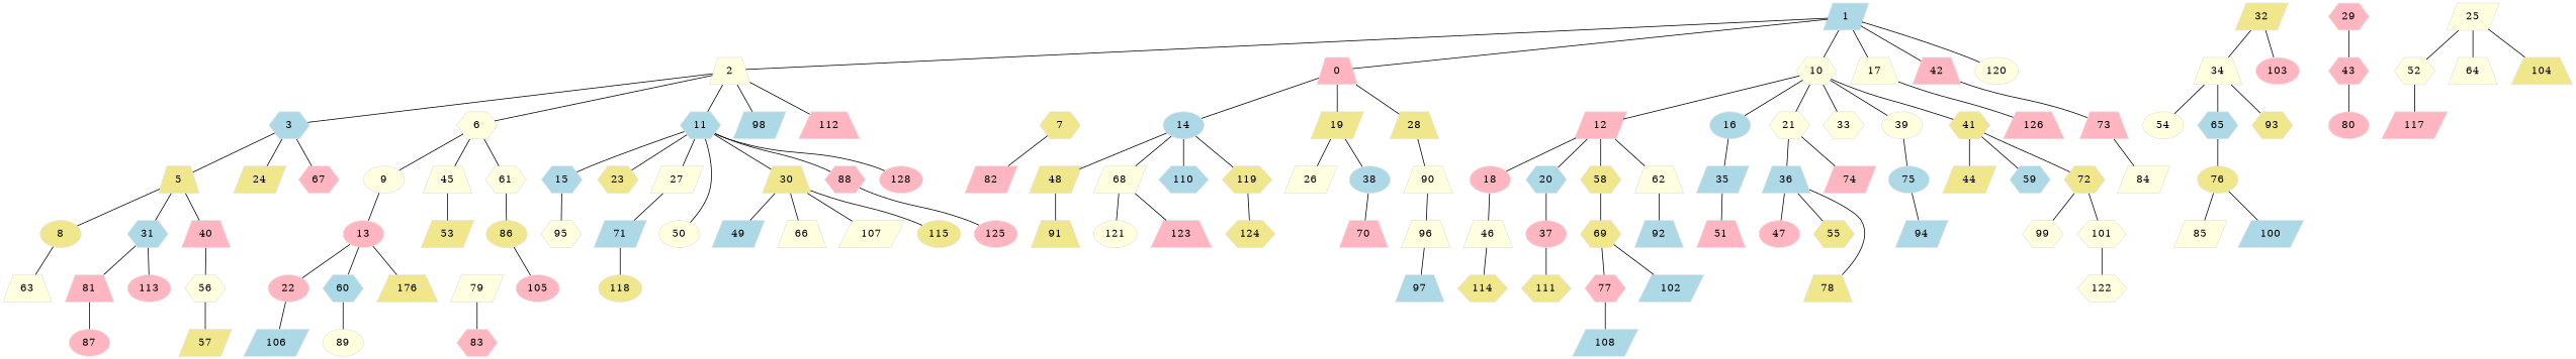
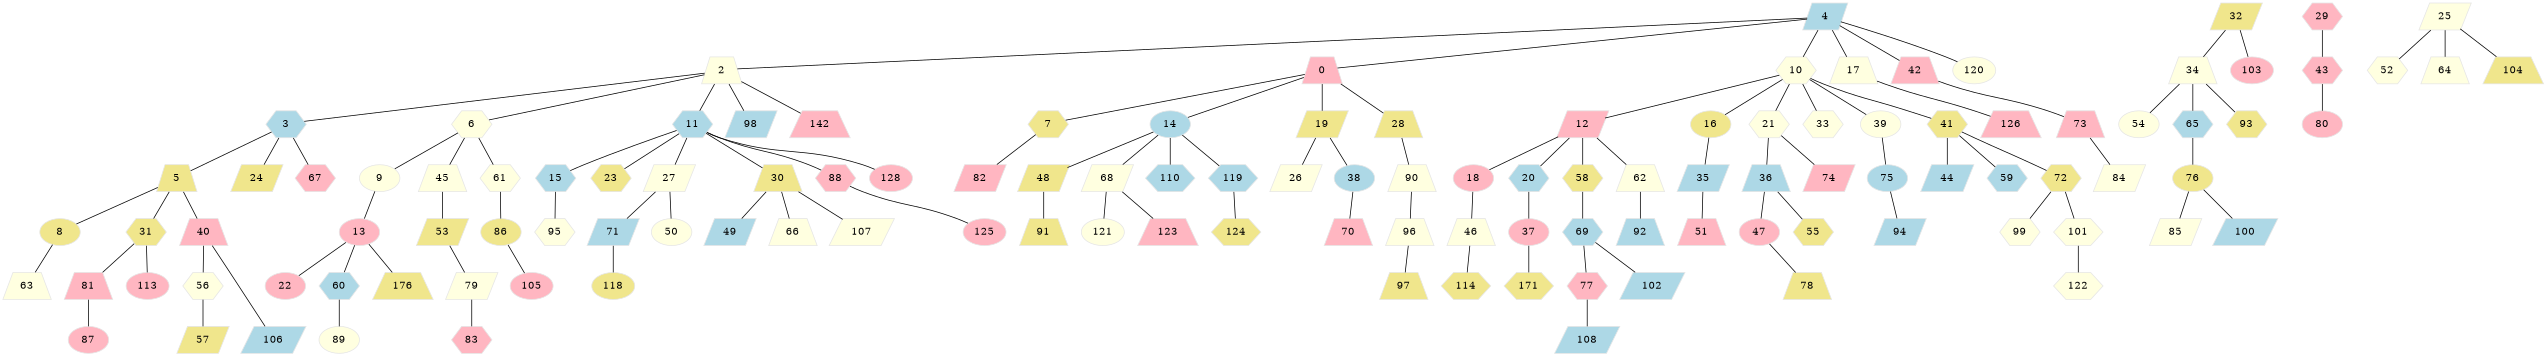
  graph {
    node [color=gray90 fillcolor=lightyellow shape=hexagon style=filled]
-   1 [fillcolor=lightblue shape=parallelogram]
+   1 [fillcolor=lightblue shape=parallelogram label=4]
    2 [shape=trapezium]
    n3 [fillcolor=lightpink label=0 shape=trapezium]
    10
    17 [shape=trapezium]
    42 [fillcolor=lightpink shape=trapezium]
    120 [shape=ellipse]
    3 [fillcolor=lightblue]
    6
    11 [fillcolor=lightblue]
    98 [fillcolor=lightblue shape=parallelogram]
-   112 [fillcolor=lightpink shape=trapezium]
+   112 [fillcolor=lightpink shape=trapezium label=142]
    7 [fillcolor=khaki]
    14 [fillcolor=lightblue shape=ellipse]
    19 [fillcolor=khaki shape=parallelogram]
    28 [fillcolor=khaki shape=trapezium]
    12 [fillcolor=lightpink shape=parallelogram]
-   16 [fillcolor=lightblue shape=ellipse]
+   16 [fillcolor=khaki shape=ellipse]
    21
    33
    39 [shape=ellipse]
    41 [fillcolor=khaki]
    126 [fillcolor=lightpink shape=trapezium]
    73 [fillcolor=lightpink shape=trapezium]
    5 [fillcolor=khaki shape=trapezium]
    24 [fillcolor=khaki shape=parallelogram]
    67 [fillcolor=lightpink]
    9 [shape=ellipse]
    45 [shape=trapezium]
    61
    15 [fillcolor=lightblue]
    23 [fillcolor=khaki]
    27 [shape=parallelogram]
    30 [fillcolor=khaki shape=trapezium]
    50 [shape=ellipse]
    88 [fillcolor=lightpink]
    128 [fillcolor=lightpink shape=ellipse]
    8 [fillcolor=khaki shape=ellipse]
-   31 [fillcolor=lightblue]
+   31 [fillcolor=khaki]
    40 [fillcolor=lightpink shape=trapezium]
    82 [fillcolor=lightpink shape=parallelogram]
    48 [fillcolor=khaki shape=parallelogram]
    68 [shape=parallelogram]
    110 [fillcolor=lightblue]
-   119 [fillcolor=khaki]
+   119 [fillcolor=lightblue]
    26 [shape=parallelogram]
    38 [fillcolor=lightblue shape=ellipse]
    90 [shape=trapezium]
    63 [shape=trapezium]
    81 [fillcolor=lightpink shape=trapezium]
    113 [fillcolor=lightpink shape=ellipse]
    56
    13 [fillcolor=lightpink shape=ellipse]
    53 [fillcolor=khaki shape=parallelogram]
    86 [fillcolor=khaki shape=ellipse]
    32 [fillcolor=khaki shape=parallelogram]
    34 [shape=trapezium]
    103 [fillcolor=lightpink shape=ellipse]
    22 [fillcolor=lightpink shape=ellipse]
    60 [fillcolor=lightblue]
    n61 [fillcolor=khaki label=176 shape=trapezium]
    18 [fillcolor=lightpink shape=ellipse]
    20 [fillcolor=lightblue]
    58 [fillcolor=khaki]
    62 [shape=trapezium]
    35 [fillcolor=lightblue shape=parallelogram]
    36 [fillcolor=lightblue shape=trapezium]
    74 [fillcolor=lightpink shape=parallelogram]
    75 [fillcolor=lightblue shape=ellipse]
-   44 [fillcolor=khaki shape=parallelogram]
+   44 [fillcolor=lightblue shape=parallelogram]
    59 [fillcolor=lightblue]
    72 [fillcolor=khaki]
    95
    71 [fillcolor=lightblue shape=parallelogram]
    49 [fillcolor=lightblue shape=parallelogram]
    66 [shape=trapezium]
    107 [shape=parallelogram]
-   115 [fillcolor=khaki shape=ellipse]
    125 [fillcolor=lightpink shape=ellipse]
    46 [shape=trapezium]
    37 [fillcolor=lightpink shape=ellipse]
-   69 [fillcolor=khaki]
+   69 [fillcolor=lightblue]
    92 [fillcolor=lightblue shape=trapezium]
    106 [fillcolor=lightblue shape=parallelogram]
    89 [shape=ellipse]
    91 [fillcolor=khaki shape=trapezium]
    121 [shape=ellipse]
    123 [fillcolor=lightpink shape=trapezium]
    124 [fillcolor=khaki]
    51 [fillcolor=lightpink shape=trapezium]
    114 [fillcolor=khaki]
    70 [fillcolor=lightpink shape=trapezium]
-   111 [fillcolor=khaki]
+   111 [fillcolor=khaki label=171]
    47 [fillcolor=lightpink shape=ellipse]
    55 [fillcolor=khaki]
    78 [fillcolor=khaki shape=trapezium]
    29 [fillcolor=lightpink]
    43 [fillcolor=lightpink]
    25 [shape=parallelogram]
    52
    64 [shape=trapezium]
    104 [fillcolor=khaki shape=trapezium]
-   117 [fillcolor=lightpink shape=parallelogram]
    118 [fillcolor=khaki shape=ellipse]
    96 [shape=trapezium]
    80 [fillcolor=lightpink shape=ellipse]
    87 [fillcolor=lightpink shape=ellipse]
    54 [shape=ellipse]
    65 [fillcolor=lightblue]
    93 [fillcolor=khaki]
    76 [fillcolor=khaki shape=ellipse]
    94 [fillcolor=lightblue shape=parallelogram]
    57 [fillcolor=khaki shape=parallelogram]
    99
    101
    84 [shape=parallelogram]
    79 [shape=parallelogram]
    83 [fillcolor=lightpink]
    77 [fillcolor=lightpink]
    102 [fillcolor=lightblue shape=parallelogram]
    105 [fillcolor=lightpink shape=ellipse]
    85 [shape=parallelogram]
    100 [fillcolor=lightblue shape=parallelogram]
    108 [fillcolor=lightblue shape=parallelogram]
    122
-   97 [fillcolor=lightblue shape=trapezium]
+   97 [fillcolor=khaki shape=trapezium]
    1 -- 2
    1 -- n3
    1 -- 10
    1 -- 17
    1 -- 42
    1 -- 120
    2 -- 3
    2 -- 6
    2 -- 11
    2 -- 98
    2 -- 112
+   n3 -- 7
    n3 -- 14
    n3 -- 19
    n3 -- 28
    10 -- 12
    10 -- 16
    10 -- 21
    10 -- 33
    10 -- 39
    10 -- 41
    17 -- 126
    42 -- 73
    3 -- 5
    3 -- 24
    3 -- 67
    6 -- 9
    6 -- 45
    6 -- 61
    11 -- 15
    11 -- 23
    11 -- 27
    11 -- 30
-   11 -- 50
+   27 -- 50
    11 -- 88
    11 -- 128
    7 -- 82
    14 -- 48
    14 -- 68
    14 -- 110
    14 -- 119
    19 -- 26
    19 -- 38
    28 -- 90
    12 -- 18
    12 -- 20
    12 -- 58
    12 -- 62
    16 -- 35
    21 -- 36
    21 -- 74
    39 -- 75
    41 -- 44
    41 -- 59
    41 -- 72
    73 -- 84
    5 -- 8
    5 -- 31
    5 -- 40
    9 -- 13
    45 -- 53
    61 -- 86
    15 -- 95
    27 -- 71
    30 -- 49
    30 -- 66
    30 -- 107
-   30 -- 115
    88 -- 125
    8 -- 63
    31 -- 81
    31 -- 113
    40 -- 56
    48 -- 91
    68 -- 121
    68 -- 123
    119 -- 124
    38 -- 70
    90 -- 96
    81 -- 87
    56 -- 57
    13 -- 22
    13 -- 60
    13 -- n61
+   53 -- 79
    86 -- 105
    32 -- 34
    32 -- 103
    34 -- 54
    34 -- 65
    34 -- 93
-   22 -- 106
+   40 -- 106
    60 -- 89
    18 -- 46
    20 -- 37
    58 -- 69
    62 -- 92
    35 -- 51
    36 -- 47
    36 -- 55
-   36 -- 78
+   47 -- 78
    75 -- 94
    72 -- 99
    72 -- 101
    71 -- 118
    46 -- 114
    37 -- 111
    69 -- 77
    69 -- 102
    29 -- 43
    43 -- 80
    25 -- 52
    25 -- 64
    25 -- 104
-   52 -- 117
    96 -- 97
    65 -- 76
    76 -- 85
    76 -- 100
    101 -- 122
    79 -- 83
    77 -- 108
  }
